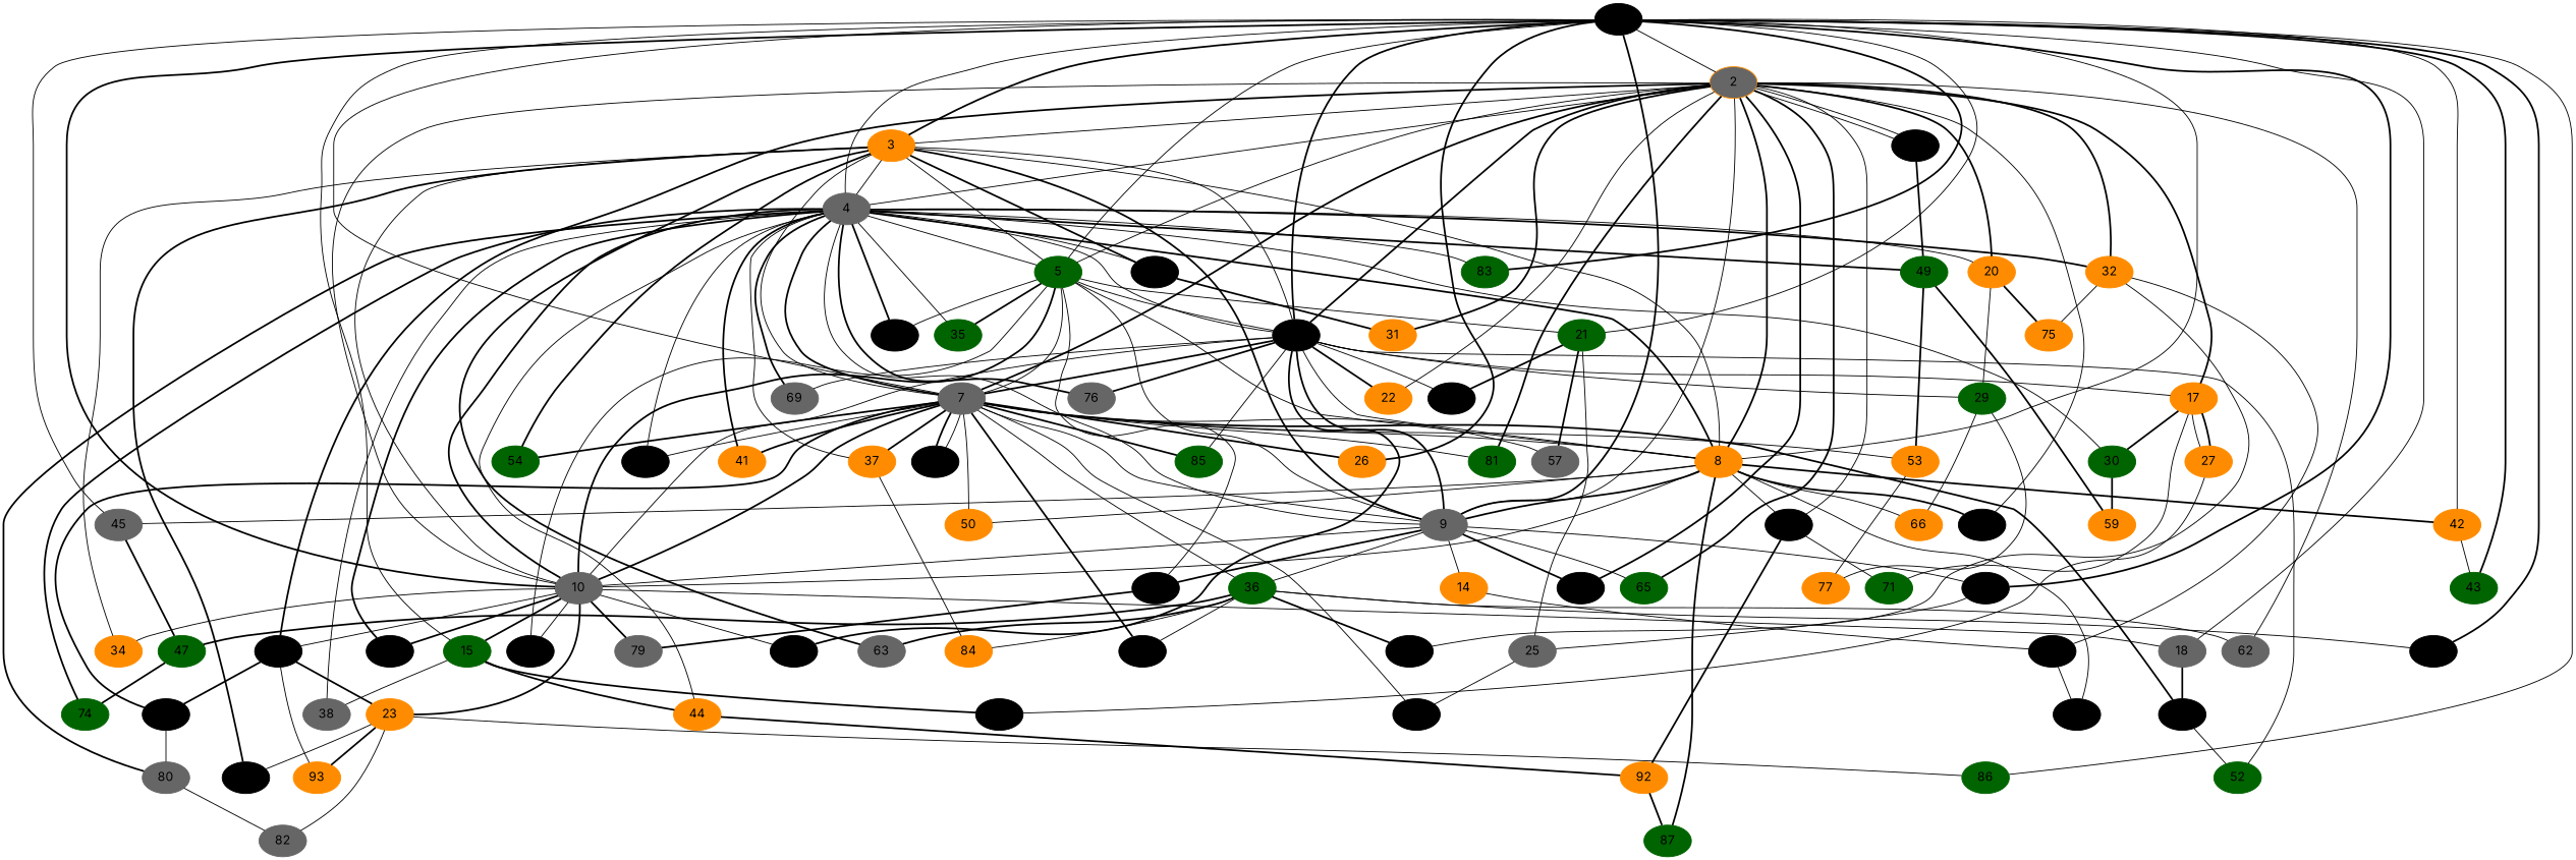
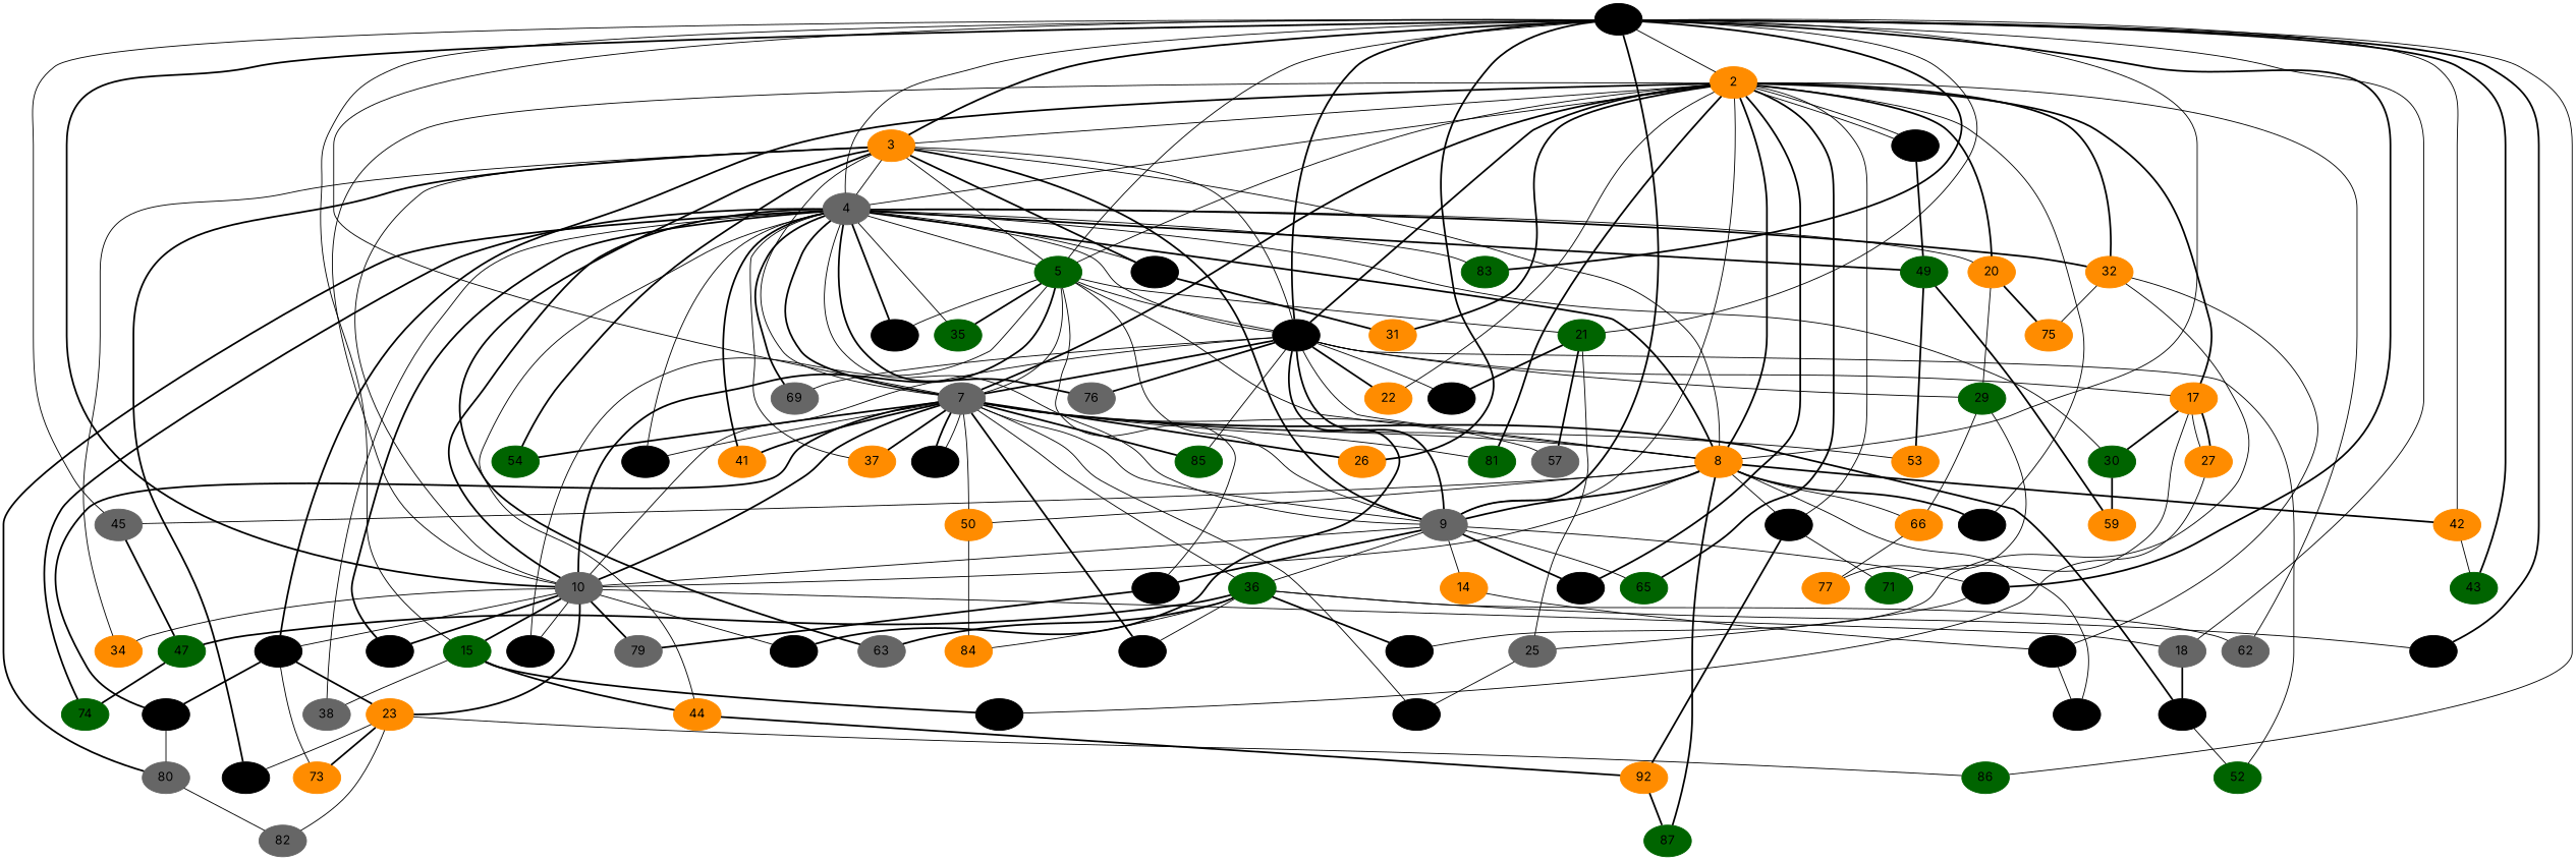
  graph {
    fontname=Inter
    node [color=black fontname=Inter style=filled]
    edge [fontname=Inter style=solid]
-   2 [color=darkorange fillcolor=gray40]
+   2 [color=darkorange]
    1
    3 [color=darkorange]
    4 [color=gray40]
    5 [color=darkgreen]
    6
    7 [color=gray40]
    8 [color=darkorange]
    9 [color=gray40]
    10 [color=gray40]
    13
    15 [color=darkgreen]
    18 [color=gray40]
    21 [color=darkgreen]
    26 [color=darkorange]
    42 [color=darkorange]
    43 [color=darkgreen]
    45 [color=gray40]
    56
    83 [color=darkgreen]
    86 [color=darkgreen]
    11
    17 [color=darkorange]
    20 [color=darkorange]
    22 [color=darkorange]
    24
    31 [color=darkorange]
    32 [color=darkorange]
    39
    55
    62 [color=gray40]
    65 [color=darkgreen]
    81 [color=darkgreen]
    88
    19
    34 [color=darkorange]
    54 [color=darkgreen]
    60
    63 [color=gray40]
    12
    28
    30 [color=darkgreen]
    35 [color=darkgreen]
    37 [color=darkorange]
    38 [color=gray40]
    41 [color=darkorange]
    44 [color=darkorange]
    46
    49 [color=darkgreen]
    69 [color=gray40]
    74 [color=darkgreen]
    76 [color=gray40]
    80 [color=gray40]
    16
    78
    29 [color=darkgreen]
    52 [color=darkgreen]
    67
    85 [color=darkgreen]
    89
    33
    36 [color=darkgreen]
    48
    50 [color=darkorange]
    53 [color=darkorange]
    57 [color=gray40]
    64
    68
    70
    61
    66 [color=darkorange]
    87 [color=darkgreen]
    14 [color=darkorange]
    23 [color=darkorange]
    79 [color=gray40]
    25 [color=gray40]
    58
    47 [color=darkgreen]
-   73 [color=darkorange label=93]
+   73 [color=darkorange]
    27 [color=darkorange]
    71 [color=darkgreen]
    75 [color=darkorange]
    40
    51
    n85 [color=darkorange label=92]
    59 [color=darkorange]
    84 [color=darkorange]
    82 [color=gray40]
    77 [color=darkorange]
    2 -- 3
    2 -- 4
    2 -- 5
    2 -- 6 [style=bold]
    2 -- 7 [style=bold]
    2 -- 8 [style=bold]
    2 -- 9
    2 -- 10
    2 -- 11 [style=bold]
    2 -- 17 [style=bold]
    2 -- 20 [style=bold]
    2 -- 22
    2 -- 24
    2 -- 24
    2 -- 31 [style=bold]
    2 -- 32 [style=bold]
    2 -- 39
    2 -- 55
    2 -- 62
    2 -- 65 [style=bold]
    2 -- 81 [style=bold]
    2 -- 88 [style=bold]
    1 -- 2
    1 -- 3 [style=bold]
    1 -- 4
    1 -- 5
    1 -- 6 [style=bold]
    1 -- 7
    1 -- 8
    1 -- 9 [style=bold]
    1 -- 10 [style=bold]
    1 -- 13 [style=bold]
    1 -- 15
    1 -- 18
    1 -- 21
    1 -- 26 [style=bold]
    1 -- 42
    1 -- 43 [style=bold]
    1 -- 45
    1 -- 56 [style=bold]
    1 -- 83 [style=bold]
    1 -- 86
    3 -- 4
    3 -- 5
    3 -- 6
    3 -- 7
    3 -- 8
    3 -- 9 [style=bold]
    3 -- 10
    3 -- 19 [style=bold]
    3 -- 34
    3 -- 54 [style=bold]
    3 -- 60 [style=bold]
    3 -- 63 [style=bold]
    4 -- 5
    4 -- 6
    4 -- 7 [style=bold]
    4 -- 8 [style=bold]
    4 -- 9
    4 -- 10 [style=bold]
    4 -- 83
    4 -- 20
    4 -- 32 [style=bold]
    4 -- 19
    4 -- 12 [style=bold]
    4 -- 28
    4 -- 30
    4 -- 35
    4 -- 37
    4 -- 38
    4 -- 41 [style=bold]
    4 -- 44
    4 -- 46 [style=bold]
    4 -- 49 [style=bold]
    4 -- 69 [style=bold]
    4 -- 74 [style=bold]
    4 -- 76 [style=bold]
    4 -- 80 [style=bold]
    5 -- 6
    5 -- 7
    5 -- 8
    5 -- 9
    5 -- 10 [style=bold]
    5 -- 21
    5 -- 12
    5 -- 35 [style=bold]
    5 -- 16
    5 -- 78
    6 -- 7 [style=bold]
    6 -- 8
    6 -- 9 [style=bold]
    6 -- 10
    6 -- 17
    6 -- 22 [style=bold]
    6 -- 69
    6 -- 76 [style=bold]
    6 -- 29
    6 -- 52
    6 -- 67 [style=bold]
    6 -- 85
    6 -- 89
    7 -- 8
    7 -- 9
    7 -- 10 [style=bold]
    7 -- 26 [style=bold]
    7 -- 81
    7 -- 54 [style=bold]
    7 -- 28
    7 -- 37 [style=bold]
    7 -- 41 [style=bold]
    7 -- 85 [style=bold]
    7 -- 33 [style=bold]
    7 -- 36
    7 -- 48 [style=bold]
    7 -- 50
    7 -- 53
    7 -- 57
    7 -- 64 [style=bold]
    7 -- 64
    7 -- 68 [style=bold]
    7 -- 70
    8 -- 9 [style=bold]
    8 -- 10
    8 -- 42 [style=bold]
    8 -- 45
    8 -- 39 [style=bold]
    8 -- 55
    8 -- 50
    8 -- 61
    8 -- 66
    8 -- 87 [style=bold]
    9 -- 10
    9 -- 13
    9 -- 65
    9 -- 88 [style=bold]
    9 -- 78 [style=bold]
    9 -- 36
    9 -- 14
    10 -- 15 [style=bold]
    10 -- 18
    10 -- 11
    10 -- 34
    10 -- 46 [style=bold]
    10 -- 16
    10 -- 67
    10 -- 23 [style=bold]
    10 -- 79 [style=bold]
    13 -- 25
    15 -- 38
    15 -- 44 [style=bold]
    15 -- 58 [style=bold]
    18 -- 33 [style=bold]
    21 -- 89 [style=bold]
    21 -- 57 [style=bold]
    21 -- 25
    42 -- 43
    45 -- 47 [style=bold]
    11 -- 48 [style=bold]
    11 -- 23 [style=bold]
    11 -- 73
    17 -- 30 [style=bold]
    17 -- 27
    17 -- 27 [style=bold]
    17 -- 71
    20 -- 29
    20 -- 75 [style=bold]
    24 -- 49 [style=bold]
    32 -- 75
    32 -- 40
    32 -- 51
    55 -- 71
    55 -- n85 [style=bold]
    19 -- 31 [style=bold]
    30 -- 59 [style=bold]
-   37 -- 84
+   50 -- 84
    44 -- n85 [style=bold]
    49 -- 53 [style=bold]
    49 -- 59 [style=bold]
    80 -- 82
    78 -- 79 [style=bold]
    29 -- 66
    29 -- 77
    33 -- 52
    36 -- 56
    36 -- 62
    36 -- 63 [style=bold]
    36 -- 68
    36 -- 47 [style=bold]
    36 -- 51 [style=bold]
    36 -- 84
    48 -- 80
-   53 -- 77
+   66 -- 77
    14 -- 40
    23 -- 86
    23 -- 60
    23 -- 73 [style=bold]
    23 -- 82
    25 -- 70
    47 -- 74 [style=bold]
    27 -- 58
    40 -- 61
    n85 -- 87 [style=bold]
  }
